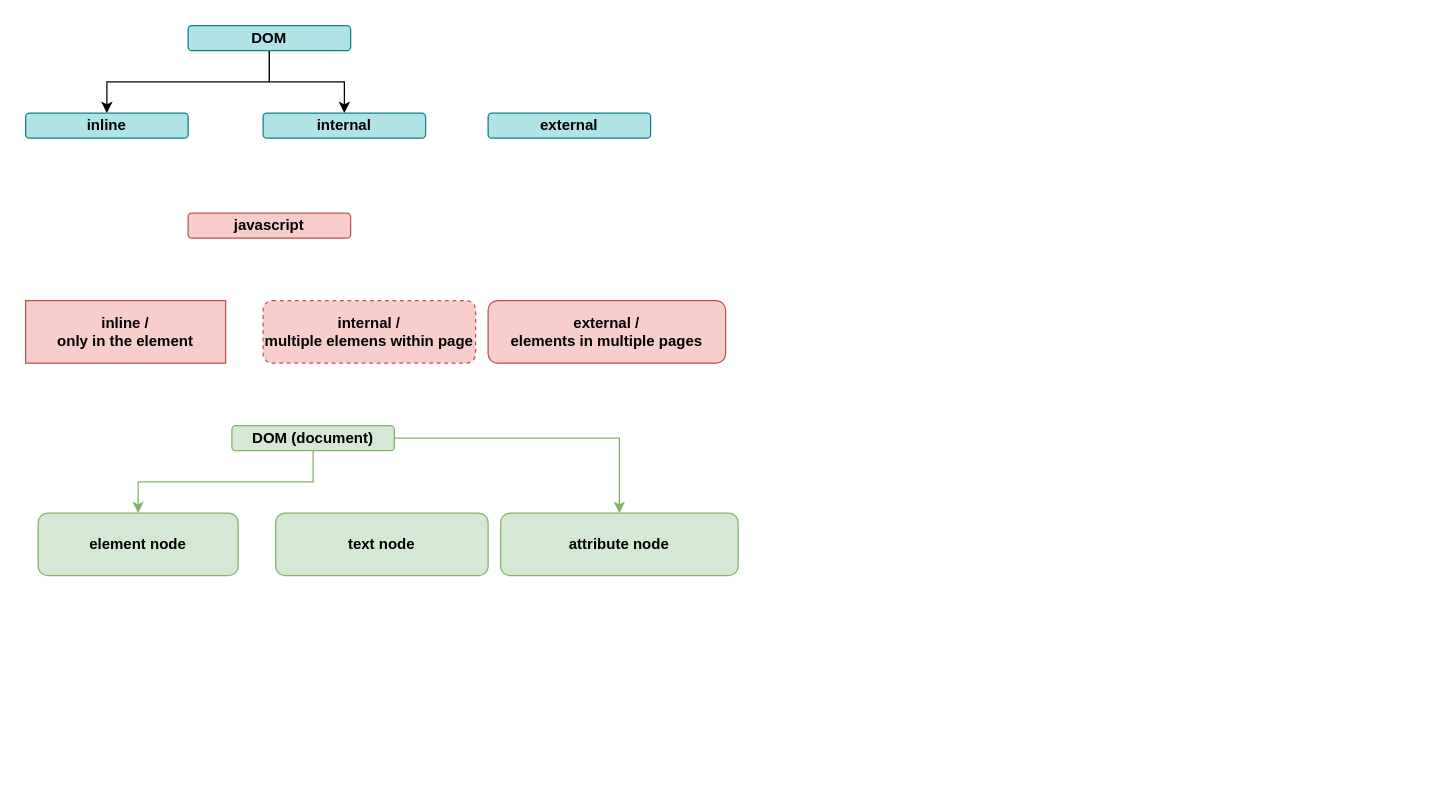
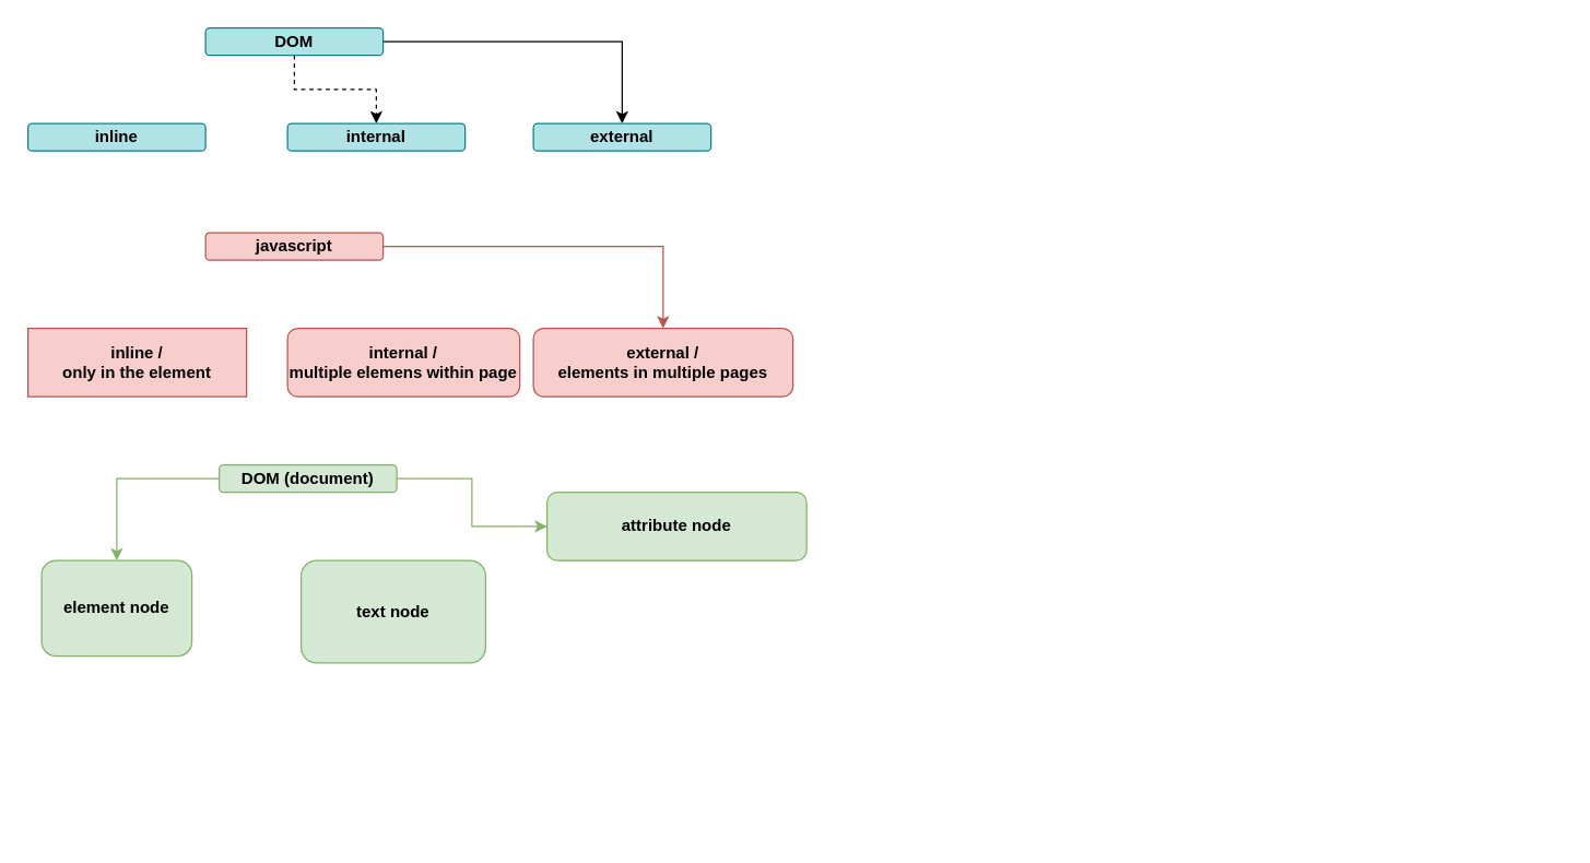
  <mxCell id="0" />
  <mxCell id="1" parent="0" />
- <mxCell id="2" value="" style="edgeStyle=orthogonalEdgeStyle;rounded=0;orthogonalLoop=1;jettySize=auto;html=1;" edge="1" parent="1" source="5" target="6"><mxGeometry relative="1" as="geometry" /></mxCell>
- <mxCell id="3" value="" style="edgeStyle=orthogonalEdgeStyle;rounded=0;orthogonalLoop=1;jettySize=auto;html=1;" edge="1" parent="1" source="5" target="7"><mxGeometry relative="1" as="geometry" /></mxCell>
+ <mxCell id="3" value="" style="edgeStyle=orthogonalEdgeStyle;rounded=0;orthogonalLoop=1;jettySize=auto;html=1;dashed=1;" edge="1" parent="1" source="5" target="7"><mxGeometry relative="1" as="geometry" /></mxCell>
+ <mxCell id="4" value="" style="edgeStyle=orthogonalEdgeStyle;rounded=0;orthogonalLoop=1;jettySize=auto;html=1;" edge="1" parent="1" source="5" target="8"><mxGeometry relative="1" as="geometry" /></mxCell>
  <mxCell id="5" value="DOM" style="rounded=1;whiteSpace=wrap;html=1;fillColor=#b0e3e6;strokeColor=#0e8088;fontStyle=1;verticalAlign=middle;" vertex="1" parent="1"><mxGeometry x="150" y="20" width="130" height="20" as="geometry" /></mxCell>
  <mxCell id="6" value="inline" style="rounded=1;whiteSpace=wrap;html=1;fillColor=#b0e3e6;strokeColor=#0e8088;fontStyle=1;verticalAlign=middle;" vertex="1" parent="1"><mxGeometry x="20" y="90" width="130" height="20" as="geometry" /></mxCell>
  <mxCell id="7" value="internal" style="rounded=1;whiteSpace=wrap;html=1;fillColor=#b0e3e6;strokeColor=#0e8088;fontStyle=1;verticalAlign=middle;" vertex="1" parent="1"><mxGeometry x="210" y="90" width="130" height="20" as="geometry" /></mxCell>
  <mxCell id="8" value="external" style="rounded=1;whiteSpace=wrap;html=1;fillColor=#b0e3e6;strokeColor=#0e8088;fontStyle=1;verticalAlign=middle;" vertex="1" parent="1"><mxGeometry x="390" y="90" width="130" height="20" as="geometry" /></mxCell>
+ <mxCell id="9" value="" style="edgeStyle=orthogonalEdgeStyle;rounded=0;orthogonalLoop=1;jettySize=auto;html=1;fillColor=#f8cecc;strokeColor=#b85450;" edge="1" parent="1" source="10" target="13"><mxGeometry relative="1" as="geometry" /></mxCell>
  <mxCell id="10" value="javascript" style="rounded=1;whiteSpace=wrap;html=1;fillColor=#f8cecc;strokeColor=#b85450;fontStyle=1;verticalAlign=middle;" vertex="1" parent="1"><mxGeometry x="150" y="170" width="130" height="20" as="geometry" /></mxCell>
  <mxCell id="11" value="inline /&lt;br&gt;only in the element" style="whiteSpace=wrap;html=1;fillColor=#f8cecc;strokeColor=#b85450;fontStyle=1;verticalAlign=middle;rounded=0;" vertex="1" parent="1"><mxGeometry x="20" y="240" width="160" height="50" as="geometry" /></mxCell>
- <mxCell id="12" value="internal /&lt;br&gt;multiple elemens within page" style="rounded=1;whiteSpace=wrap;html=1;fillColor=#f8cecc;strokeColor=#b85450;fontStyle=1;verticalAlign=middle;dashed=1;" vertex="1" parent="1"><mxGeometry x="210" y="240" width="170" height="50" as="geometry" /></mxCell>
+ <mxCell id="12" value="internal /&lt;br&gt;multiple elemens within page" style="rounded=1;whiteSpace=wrap;html=1;fillColor=#f8cecc;strokeColor=#b85450;fontStyle=1;verticalAlign=middle;" vertex="1" parent="1"><mxGeometry x="210" y="240" width="170" height="50" as="geometry" /></mxCell>
  <mxCell id="13" value="external /&lt;br&gt;elements in multiple pages" style="rounded=1;whiteSpace=wrap;html=1;fillColor=#f8cecc;strokeColor=#b85450;fontStyle=1;verticalAlign=middle;" vertex="1" parent="1"><mxGeometry x="390" y="240" width="190" height="50" as="geometry" /></mxCell>
  <mxCell id="14" value="" style="edgeStyle=orthogonalEdgeStyle;rounded=0;orthogonalLoop=1;jettySize=auto;html=1;fillColor=#d5e8d4;strokeColor=#82b366;" edge="1" parent="1" source="16" target="17"><mxGeometry relative="1" as="geometry" /></mxCell>
  <mxCell id="15" value="" style="edgeStyle=orthogonalEdgeStyle;rounded=0;orthogonalLoop=1;jettySize=auto;html=1;fillColor=#d5e8d4;strokeColor=#82b366;" edge="1" parent="1" source="16" target="19"><mxGeometry relative="1" as="geometry" /></mxCell>
- <mxCell id="16" value="DOM (document)" style="rounded=1;whiteSpace=wrap;html=1;fillColor=#d5e8d4;strokeColor=#82b366;fontStyle=1;verticalAlign=middle;" vertex="1" parent="1"><mxGeometry x="185" y="340" width="130" height="20" as="geometry" /></mxCell>
- <mxCell id="17" value="element node" style="rounded=1;whiteSpace=wrap;html=1;fillColor=#d5e8d4;strokeColor=#82b366;fontStyle=1;verticalAlign=middle;" vertex="1" parent="1"><mxGeometry x="30" y="410" width="160" height="50" as="geometry" /></mxCell>
- <mxCell id="18" value="text node" style="rounded=1;whiteSpace=wrap;html=1;fillColor=#d5e8d4;strokeColor=#82b366;fontStyle=1;verticalAlign=middle;" vertex="1" parent="1"><mxGeometry x="220" y="410" width="170" height="50" as="geometry" /></mxCell>
- <mxCell id="19" value="attribute node" style="rounded=1;whiteSpace=wrap;html=1;fillColor=#d5e8d4;strokeColor=#82b366;fontStyle=1;verticalAlign=middle;" vertex="1" parent="1"><mxGeometry x="400" y="410" width="190" height="50" as="geometry" /></mxCell>
+ <mxCell id="16" value="DOM (document)" style="rounded=1;whiteSpace=wrap;html=1;fillColor=#d5e8d4;strokeColor=#82b366;fontStyle=1;verticalAlign=middle;" vertex="1" parent="1"><mxGeometry x="160" y="340" width="130" height="20" as="geometry" /></mxCell>
+ <mxCell id="17" value="element node" style="rounded=1;whiteSpace=wrap;html=1;fillColor=#d5e8d4;strokeColor=#82b366;fontStyle=1;verticalAlign=middle;" vertex="1" parent="1"><mxGeometry x="30" y="410" width="110" height="70" as="geometry" /></mxCell>
+ <mxCell id="18" value="text node" style="rounded=1;whiteSpace=wrap;html=1;fillColor=#d5e8d4;strokeColor=#82b366;fontStyle=1;verticalAlign=middle;" vertex="1" parent="1"><mxGeometry x="220" y="410" width="135" height="75" as="geometry" /></mxCell>
+ <mxCell id="19" value="attribute node" style="rounded=1;whiteSpace=wrap;html=1;fillColor=#d5e8d4;strokeColor=#82b366;fontStyle=1;verticalAlign=middle;" vertex="1" parent="1"><mxGeometry x="400" y="360" width="190" height="50" as="geometry" /></mxCell>
  <mxCell id="20" value="" style="shape=image;verticalLabelPosition=bottom;labelBackgroundColor=#ffffff;verticalAlign=top;aspect=fixed;imageAspect=0;image=https://upload.wikimedia.org/wikipedia/commons/thumb/5/5a/DOM-model.svg/800px-DOM-model.svg.png;" vertex="1" parent="1"><mxGeometry x="640" y="90" width="502" height="520" as="geometry" /></mxCell>
